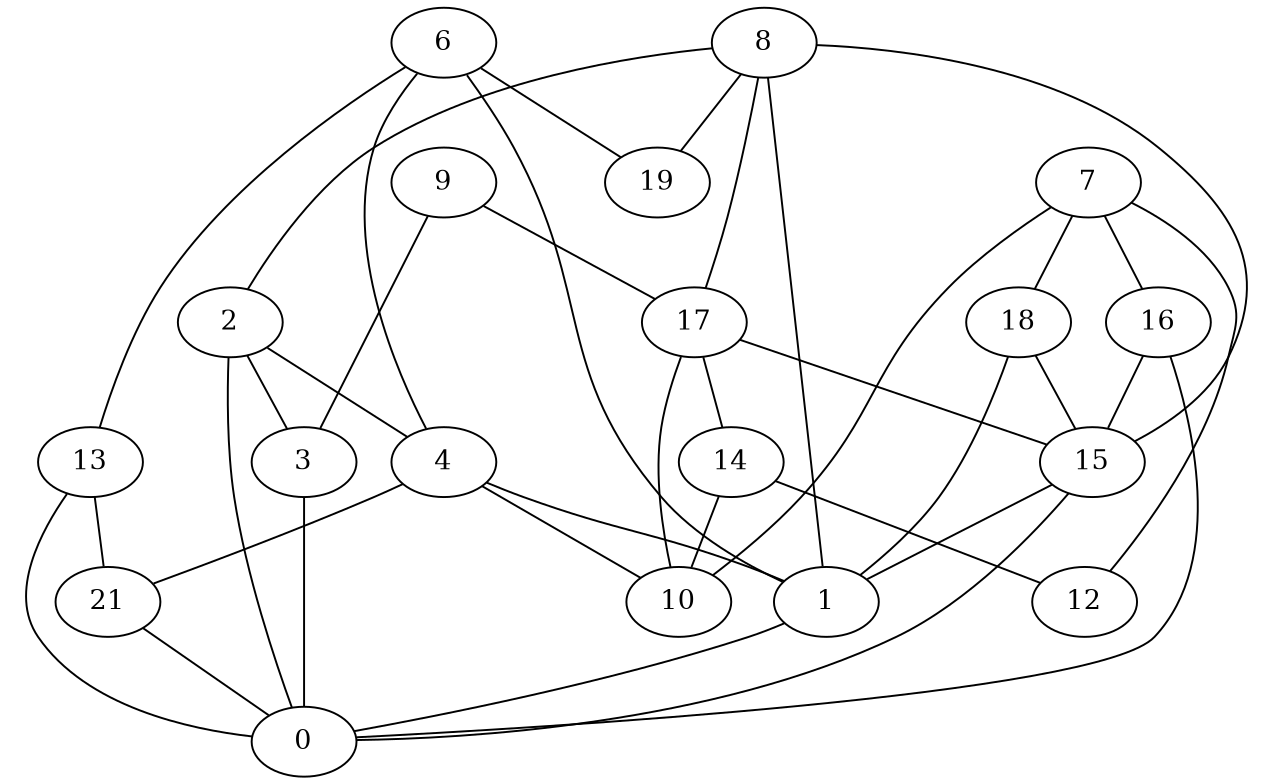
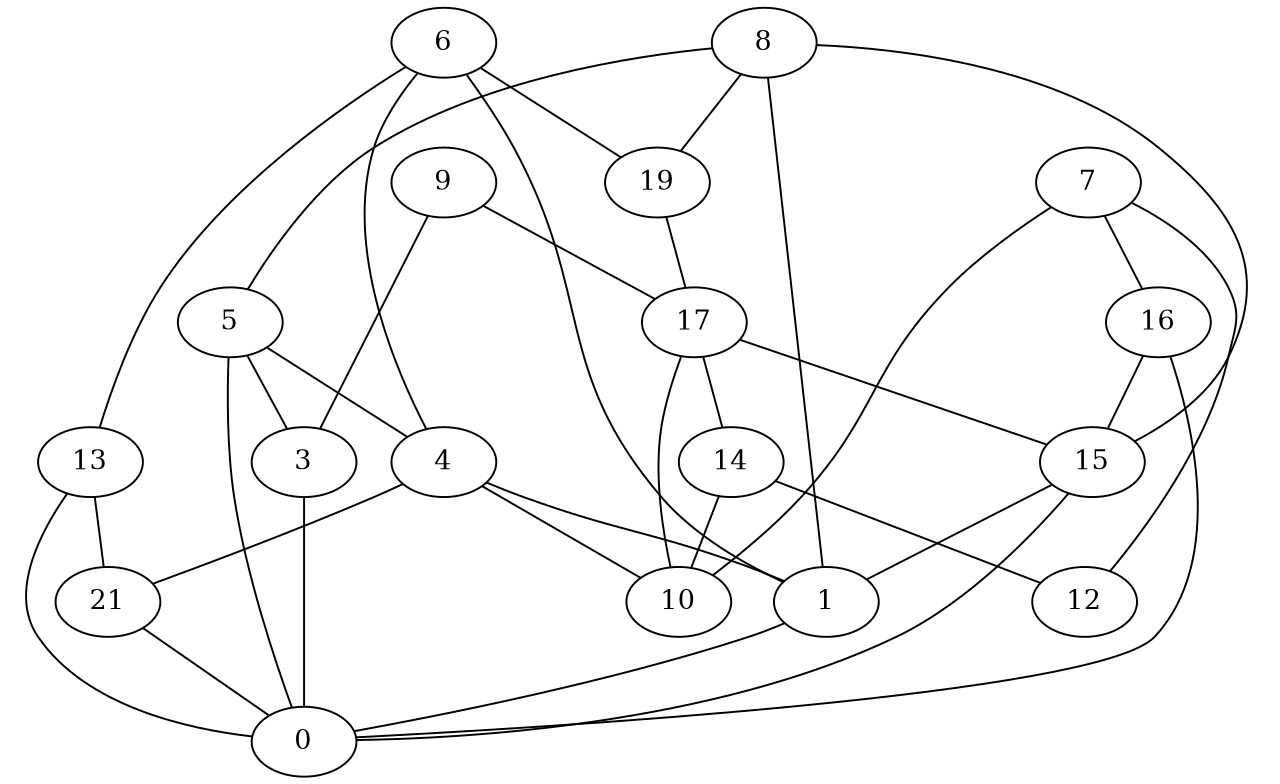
  digraph {
    edge [color=black dir=none]
    14
    12
    10
    8
    19
-   5 [label=2]
+   5
    1
    15
    17
    0
    3
    4
    13
    n14 [label=21]
    9
    16
-   18
    6
    7
    subgraph sub_1 {
      14
      12
      10
      8
      19
      5
      1
      15
      17
      0
      3
      4
      13
      n14
      9
      16
-     18
      6
      7
    }
    14 -> 12
    14 -> 10
    8 -> 19
    8 -> 5
    8 -> 1
    8 -> 15
-   8 -> 17
+   19 -> 17
    5 -> 0
    5 -> 3
    5 -> 4
    1 -> 0
    15 -> 1
    15 -> 0
    17 -> 14
    17 -> 10
    17 -> 15
    3 -> 0
    4 -> 10
    4 -> 1
    4 -> n14
    13 -> 0
    13 -> n14
    n14 -> 0
    9 -> 17
    9 -> 3
    16 -> 15
    16 -> 0
-   18 -> 1
-   18 -> 15
    6 -> 19
    6 -> 1
    6 -> 4
    6 -> 13
    7 -> 12
    7 -> 10
    7 -> 16
-   7 -> 18
  }
